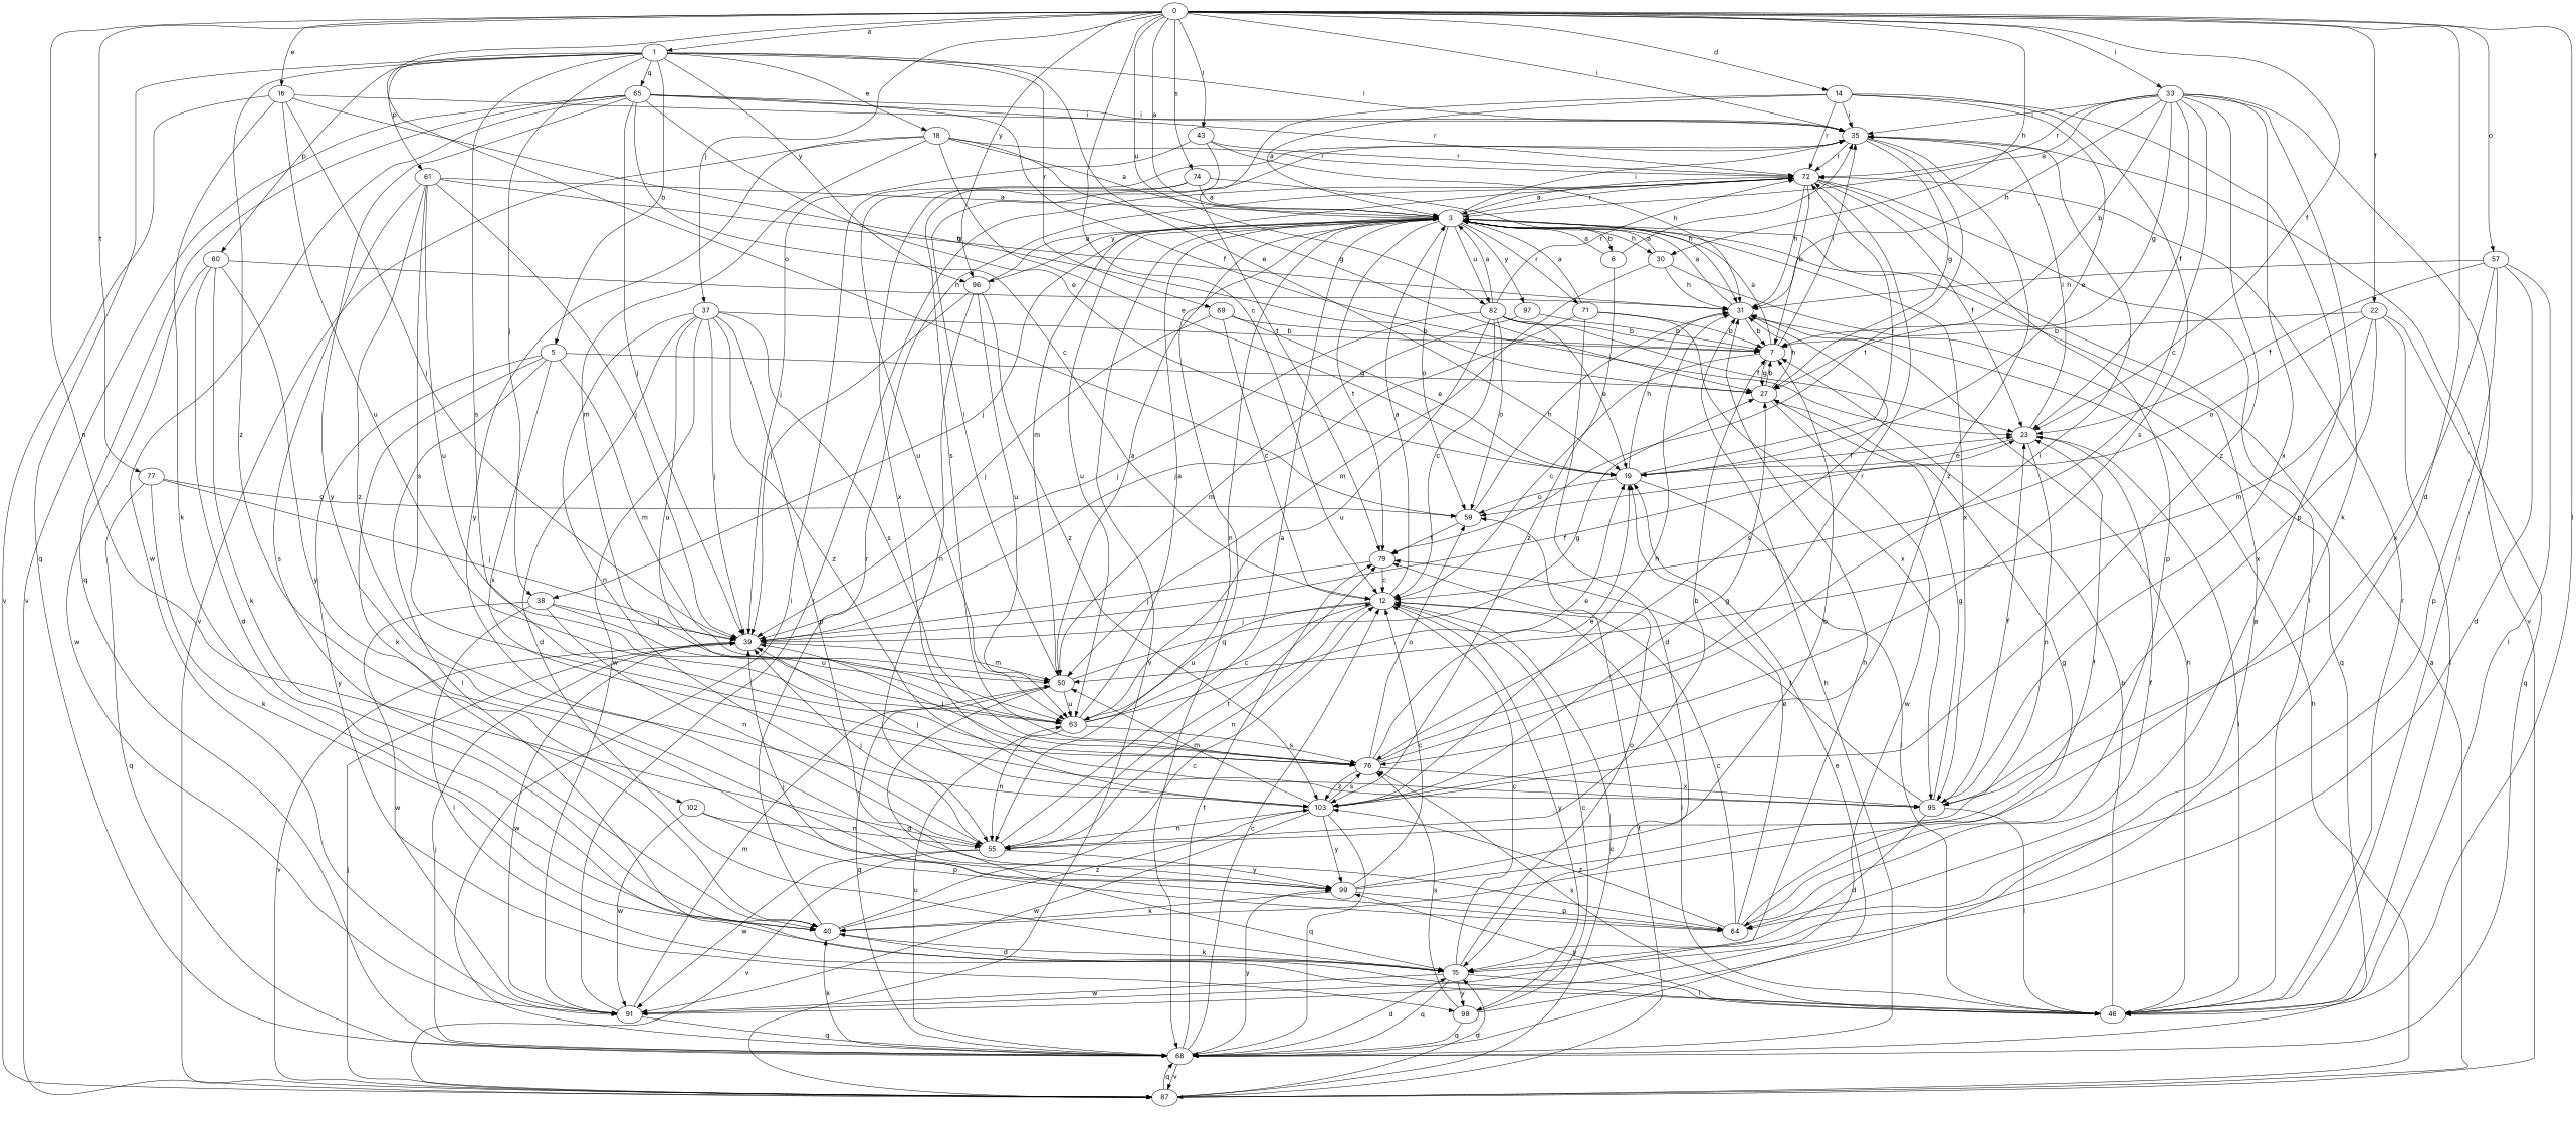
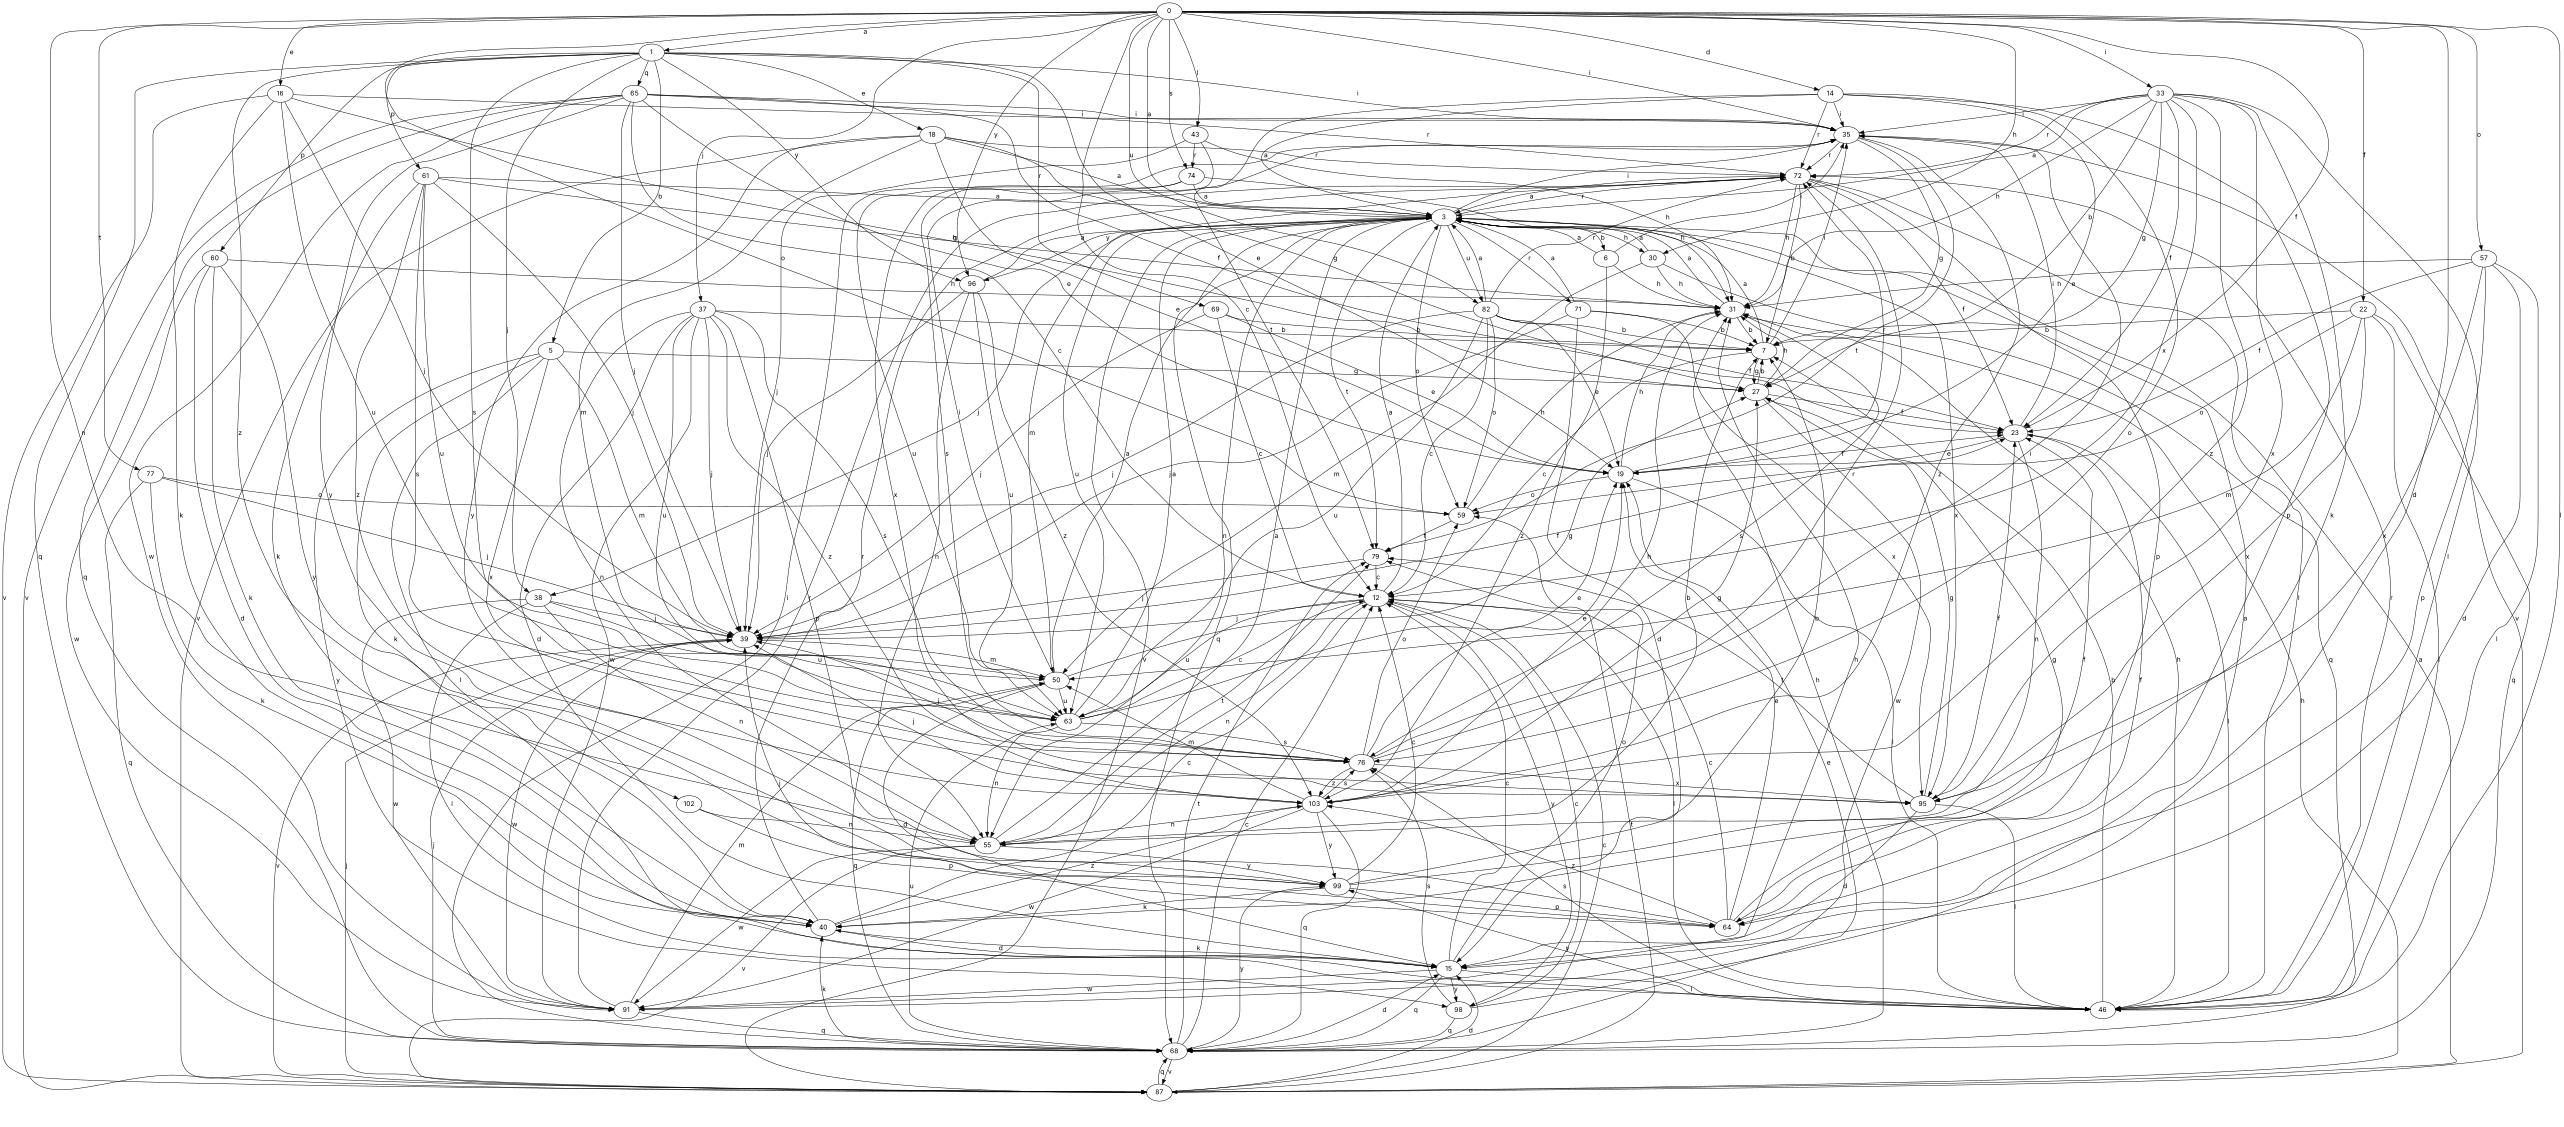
  strict digraph {
    fontname=Inter
    node [fontname=Inter]
    edge [fontname=Inter]
    0
    1
    3
    12
    14
    15
    16
    22
    23
    30
    33
    35
    37
    43
    46
    55
    57
    59
    74
    77
    82
    96
    5
    18
    19
    38
    60
    61
    65
    68
    69
    76
    102
    6
    71
    72
    79
    n38 [label=63]
    87
    95
-   97
    98
    39
    64
    n45 [label=40]
    91
    27
    50
    7
    31
    103
    99
    0 -> 1 [label=a]
    0 -> 3 [label=a]
    0 -> 12 [label=c]
    0 -> 14 [label=d]
    0 -> 15 [label=d]
    0 -> 16 [label=e]
    0 -> 22 [label=f]
    0 -> 23 [label=f]
    0 -> 30 [label=h]
    0 -> 33 [label=i]
    0 -> 35 [label=i]
    0 -> 37 [label=j]
    0 -> 43 [label=l]
    0 -> 46 [label=l]
    0 -> 55 [label=n]
    0 -> 57 [label=o]
    0 -> 59 [label=o]
    0 -> 74 [label=s]
    0 -> 77 [label=t]
    0 -> 82 [label=u]
    0 -> 96 [label=y]
    1 -> 35 [label=i]
    1 -> 96 [label=y]
    1 -> 5 [label=b]
    1 -> 18 [label=e]
    1 -> 19 [label=e]
    1 -> 38 [label=j]
    1 -> 60 [label=p]
    1 -> 61 [label=p]
    1 -> 65 [label=q]
    1 -> 68 [label=q]
    1 -> 69 [label=r]
    1 -> 76 [label=s]
    1 -> 102 [label=z]
    3 -> 30 [label=h]
    3 -> 35 [label=i]
    3 -> 55 [label=n]
    3 -> 59 [label=o]
    3 -> 82 [label=u]
    3 -> 96 [label=y]
    3 -> 38 [label=j]
    3 -> 68 [label=q]
    3 -> 6 [label=b]
    3 -> 71 [label=r]
    3 -> 72 [label=r]
    3 -> 79 [label=t]
    3 -> n38 [label=u]
    3 -> 87 [label=v]
    3 -> 95 [label=x]
-   3 -> 97 [label=y]
    12 -> 3 [label=a]
    12 -> 46 [label=l]
    12 -> 55 [label=n]
    12 -> n38 [label=u]
    12 -> 98 [label=y]
    12 -> 39 [label=j]
    14 -> 3 [label=a]
    14 -> 35 [label=i]
    14 -> 19 [label=e]
-   14 -> 76 [label=s]
+   14 -> 76 [label=o]
    14 -> 72 [label=r]
    14 -> 79 [label=t]
    14 -> 64 [label=p]
    15 -> 12 [label=c]
    15 -> 46 [label=l]
    15 -> 59 [label=o]
    15 -> 68 [label=q]
    15 -> 98 [label=y]
    15 -> n45 [label=k]
    15 -> 91 [label=w]
    16 -> 35 [label=i]
    16 -> n38 [label=u]
    16 -> 87 [label=v]
    16 -> 39 [label=j]
    16 -> n45 [label=k]
    16 -> 27 [label=g]
    22 -> 46 [label=l]
    22 -> 59 [label=o]
    22 -> 68 [label=q]
    22 -> 95 [label=x]
    22 -> 50 [label=m]
    22 -> 7 [label=b]
    23 -> 35 [label=i]
    23 -> 46 [label=l]
    23 -> 55 [label=n]
    23 -> 19 [label=e]
    30 -> 3 [label=a]
    30 -> 68 [label=q]
    30 -> 50 [label=m]
    30 -> 31 [label=h]
    33 -> 3 [label=a]
-   33 -> 12 [label=c]
+   33 -> 12 [label=x]
    33 -> 23 [label=f]
    33 -> 35 [label=i]
    33 -> 46 [label=l]
    33 -> 72 [label=r]
    33 -> 95 [label=x]
    33 -> n45 [label=k]
    33 -> 27 [label=g]
    33 -> 7 [label=b]
    33 -> 31 [label=h]
    33 -> 103 [label=z]
    35 -> 72 [label=r]
    35 -> 79 [label=t]
    35 -> 87 [label=v]
    35 -> 27 [label=g]
    35 -> 103 [label=z]
    37 -> 15 [label=d]
    37 -> 55 [label=n]
    37 -> 76 [label=s]
    37 -> n38 [label=u]
    37 -> 39 [label=j]
    37 -> 64 [label=p]
    37 -> 91 [label=w]
    37 -> 7 [label=b]
    37 -> 103 [label=z]
    43 -> 76 [label=s]
-   43 -> 72 [label=r]
+   43 -> 74 [label=r]
    43 -> 39 [label=j]
    43 -> 31 [label=h]
    46 -> 76 [label=s]
    46 -> 72 [label=r]
    46 -> 7 [label=b]
    46 -> 31 [label=h]
    46 -> 99 [label=y]
    55 -> 3 [label=a]
    55 -> 79 [label=t]
    55 -> 87 [label=v]
-   55 -> 39 [label=j]
    55 -> 91 [label=w]
    55 -> 7 [label=b]
    55 -> 99 [label=y]
    57 -> 15 [label=d]
    57 -> 23 [label=f]
    57 -> 46 [label=l]
    57 -> 95 [label=x]
    57 -> 64 [label=p]
    57 -> 31 [label=h]
    59 -> 79 [label=t]
    59 -> 31 [label=h]
    74 -> 3 [label=a]
    74 -> n38 [label=u]
    74 -> 95 [label=x]
    74 -> 31 [label=h]
    77 -> 59 [label=o]
    77 -> 68 [label=q]
    77 -> 39 [label=j]
    77 -> n45 [label=k]
    82 -> 3 [label=a]
    82 -> 12 [label=c]
    82 -> 23 [label=f]
    82 -> 59 [label=o]
    82 -> 19 [label=e]
    82 -> 72 [label=r]
    82 -> n38 [label=u]
    82 -> 39 [label=j]
    82 -> 7 [label=b]
    96 -> 3 [label=a]
    96 -> 55 [label=n]
    96 -> n38 [label=u]
    96 -> 39 [label=j]
    96 -> 103 [label=z]
    5 -> 46 [label=l]
    5 -> 95 [label=x]
    5 -> 98 [label=y]
    5 -> n45 [label=k]
    5 -> 27 [label=g]
    5 -> 50 [label=m]
    18 -> 3 [label=a]
    18 -> 19 [label=e]
    18 -> 72 [label=r]
    18 -> 87 [label=v]
    18 -> 27 [label=g]
    18 -> 50 [label=m]
    18 -> 99 [label=y]
    19 -> 23 [label=f]
    19 -> 46 [label=l]
    19 -> 59 [label=o]
    19 -> 72 [label=r]
    19 -> 31 [label=h]
    38 -> 46 [label=l]
    38 -> 55 [label=n]
    38 -> n38 [label=u]
    38 -> 39 [label=j]
    38 -> 91 [label=w]
    60 -> 15 [label=d]
    60 -> n45 [label=k]
    60 -> 91 [label=w]
    60 -> 31 [label=h]
    60 -> 99 [label=y]
    61 -> 3 [label=a]
    61 -> 76 [label=s]
    61 -> n38 [label=u]
    61 -> 39 [label=j]
-   61 -> n45 [label=s]
+   61 -> n45 [label=k]
    61 -> 31 [label=h]
    61 -> 103 [label=z]
    65 -> 12 [label=c]
    65 -> 23 [label=f]
    65 -> 35 [label=i]
    65 -> 19 [label=e]
    65 -> 68 [label=q]
    65 -> 72 [label=r]
    65 -> 87 [label=v]
    65 -> 39 [label=j]
    65 -> 91 [label=w]
    65 -> 99 [label=y]
    68 -> 12 [label=c]
    68 -> 15 [label=d]
    68 -> 35 [label=i]
    68 -> 19 [label=e]
    68 -> 79 [label=t]
    68 -> n38 [label=u]
    68 -> 87 [label=v]
    68 -> 39 [label=j]
    68 -> n45 [label=k]
    68 -> 31 [label=h]
    68 -> 99 [label=y]
    69 -> 12 [label=c]
    69 -> 19 [label=e]
    69 -> 39 [label=j]
    69 -> 7 [label=b]
    76 -> 35 [label=i]
    76 -> 59 [label=o]
    76 -> 19 [label=e]
    76 -> 72 [label=r]
    76 -> 95 [label=x]
    76 -> 39 [label=j]
    76 -> 103 [label=z]
    102 -> 55 [label=n]
    102 -> 64 [label=p]
-   102 -> 91 [label=w]
    6 -> 3 [label=a]
    6 -> 35 [label=i]
+   6 -> 31 [label=h]
    6 -> 103 [label=z]
    71 -> 3 [label=a]
    71 -> 15 [label=d]
    71 -> 95 [label=x]
    71 -> 39 [label=j]
    71 -> 7 [label=b]
    72 -> 3 [label=a]
    72 -> 23 [label=f]
    72 -> 46 [label=l]
    72 -> 64 [label=p]
    72 -> 50 [label=m]
    72 -> 7 [label=b]
    72 -> 31 [label=h]
    79 -> 12 [label=c]
    79 -> 39 [label=j]
    n38 -> 3 [label=a]
    n38 -> 12 [label=c]
    n38 -> 55 [label=n]
    n38 -> 19 [label=e]
    n38 -> 76 [label=s]
    87 -> 3 [label=a]
    87 -> 12 [label=c]
    87 -> 15 [label=d]
    87 -> 68 [label=q]
    87 -> 79 [label=t]
    87 -> 39 [label=j]
    87 -> 31 [label=h]
    95 -> 15 [label=d]
    95 -> 23 [label=f]
    95 -> 46 [label=l]
    95 -> 79 [label=t]
    95 -> 27 [label=g]
-   97 -> 50 [label=m]
-   97 -> 7 [label=b]
    98 -> 3 [label=a]
    98 -> 12 [label=c]
    98 -> 68 [label=q]
    98 -> 76 [label=s]
    39 -> 23 [label=f]
    39 -> 87 [label=v]
    39 -> 91 [label=w]
    39 -> 50 [label=m]
    64 -> 12 [label=c]
    64 -> 23 [label=f]
    64 -> 19 [label=e]
    64 -> 39 [label=j]
    64 -> 27 [label=g]
    64 -> 103 [label=z]
    n45 -> 12 [label=c]
    n45 -> 15 [label=d]
    n45 -> 72 [label=r]
    n45 -> 103 [label=z]
    91 -> 68 [label=q]
    91 -> 72 [label=r]
    91 -> 50 [label=m]
    91 -> 31 [label=h]
+   27 -> 23 [label=f]
    27 -> 91 [label=w]
    27 -> 7 [label=b]
    27 -> 31 [label=h]
    50 -> 3 [label=a]
    50 -> 15 [label=d]
    50 -> 35 [label=i]
    50 -> 68 [label=q]
    50 -> n38 [label=u]
    50 -> 27 [label=g]
    7 -> 3 [label=a]
    7 -> 12 [label=c]
    7 -> 35 [label=i]
    7 -> 27 [label=g]
    31 -> 3 [label=a]
    31 -> 76 [label=s]
    31 -> 7 [label=b]
    103 -> 55 [label=n]
    103 -> 68 [label=q]
    103 -> 76 [label=s]
    103 -> 39 [label=j]
    103 -> 91 [label=w]
    103 -> 27 [label=g]
    103 -> 50 [label=m]
    103 -> 31 [label=h]
    103 -> 99 [label=y]
    99 -> 12 [label=c]
    99 -> 23 [label=f]
    99 -> 64 [label=p]
    99 -> n45 [label=k]
    99 -> 7 [label=b]
  }
